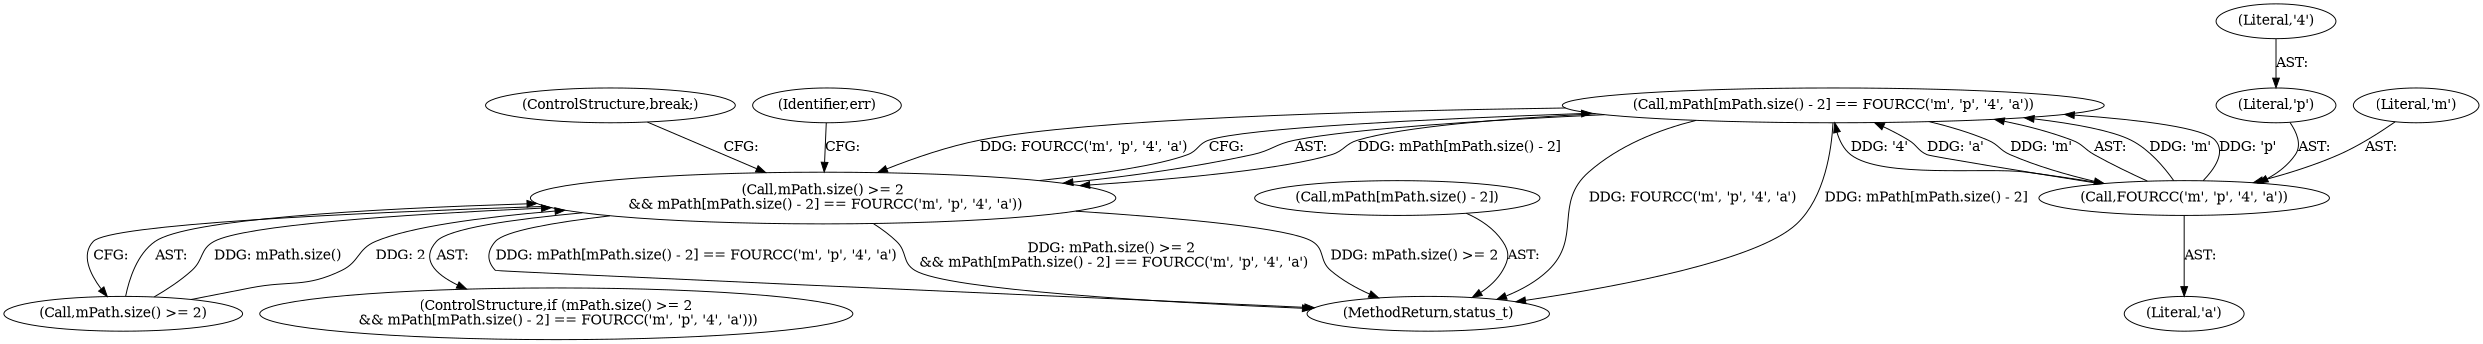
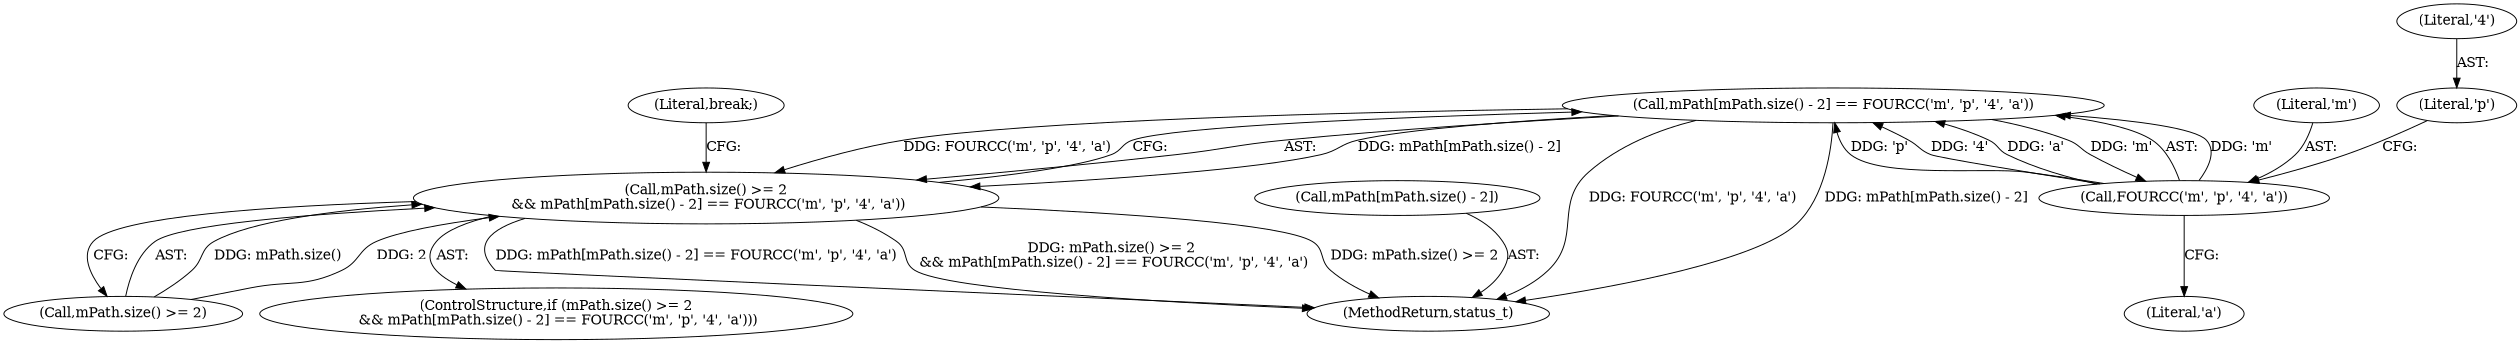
  digraph {
    n1 [label="(Call,mPath[mPath.size() - 2] == FOURCC('m', 'p', '4', 'a'))"]
    n2 [label="(Call,FOURCC('m', 'p', '4', 'a'))"]
    n3 [label="(Call,mPath.size() >= 2\n && mPath[mPath.size() - 2] == FOURCC('m', 'p', '4', 'a'))"]
    n4 [label="(MethodReturn,status_t)"]
    n5 [label="(Literal,'a')"]
    n6 [label="(Call,mPath.size() >= 2)"]
    n7 [label="(ControlStructure,if (mPath.size() >= 2\n && mPath[mPath.size() - 2] == FOURCC('m', 'p', '4', 'a')))"]
    n8 [label="(Call,mPath[mPath.size() - 2])"]
-   n9 [label="(ControlStructure,break;)"]
+   n9 [label="(Literal,break;)"]
    n10 [label="(Literal,'4')"]
    n11 [label="(Literal,'p')"]
-   n12 [label="(Identifier,err)"]
    n13 [label="(Literal,'m')"]
    n1 -> n2 [label="DDG: 'm'"]
    n1 -> n3 [label="AST: "]
    n1 -> n3 [label="DDG: mPath[mPath.size() - 2]"]
    n1 -> n3 [label="DDG: FOURCC('m', 'p', '4', 'a')"]
    n1 -> n4 [label="DDG: FOURCC('m', 'p', '4', 'a')"]
    n1 -> n4 [label="DDG: mPath[mPath.size() - 2]"]
    n2 -> n1 [label="AST: "]
    n2 -> n1 [label="DDG: 'm'"]
    n2 -> n1 [label="DDG: 'p'"]
    n2 -> n1 [label="DDG: '4'"]
    n2 -> n1 [label="DDG: 'a'"]
-   n2 -> n5 [label="AST: "]
+   n2 -> n5 [label="CFG: "]
    n3 -> n1 [label="CFG: "]
    n3 -> n4 [label="DDG: mPath.size() >= 2"]
    n3 -> n4 [label="DDG: mPath[mPath.size() - 2] == FOURCC('m', 'p', '4', 'a')"]
    n3 -> n4 [label="DDG: mPath.size() >= 2\n && mPath[mPath.size() - 2] == FOURCC('m', 'p', '4', 'a')"]
    n3 -> n6 [label="CFG: "]
    n3 -> n7 [label="AST: "]
    n6 -> n3 [label="AST: "]
    n6 -> n3 [label="DDG: mPath.size()"]
    n6 -> n3 [label="DDG: 2"]
    n8 -> n4 [label="AST: "]
    n9 -> n3 [label="CFG: "]
    n10 -> n11 [label="AST: "]
-   n11 -> n2 [label="AST: "]
-   n12 -> n3 [label="CFG: "]
+   n11 -> n2 [label="CFG: "]
    n13 -> n2 [label="AST: "]
  }
